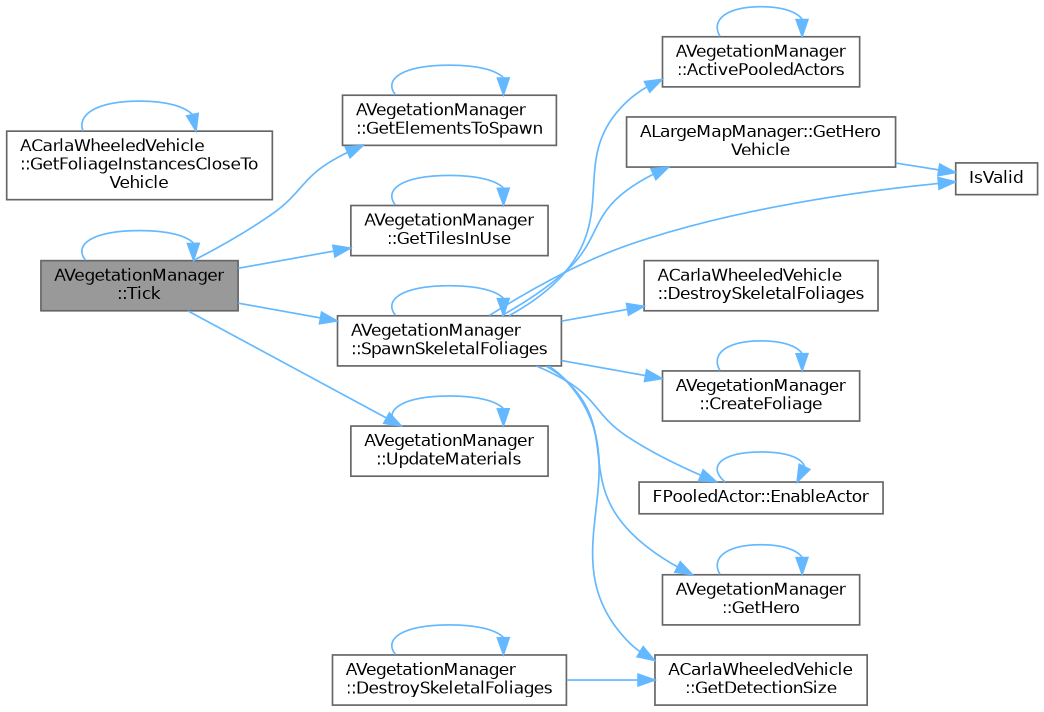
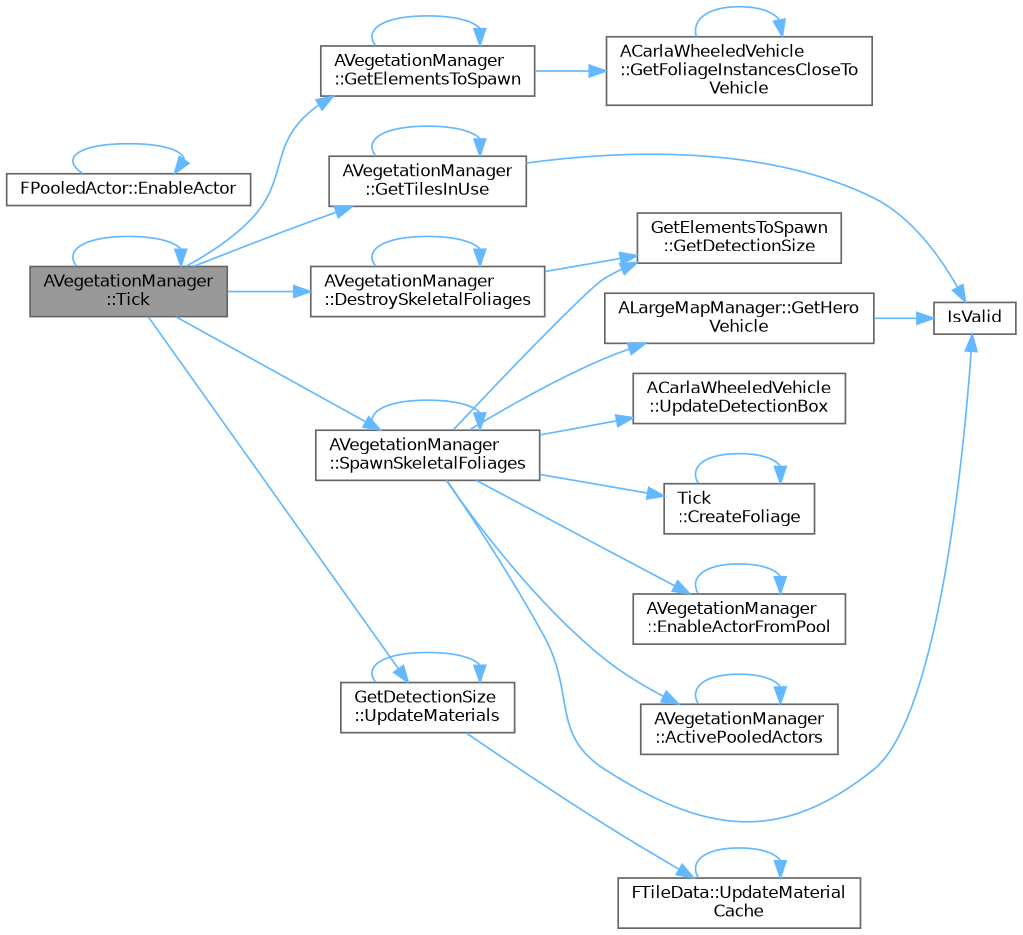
  digraph {
    rankdir=LR
    node [color=grey40 fillcolor=white fontname=Helvetica fontsize=10 shape=box style=filled]
    edge [color=steelblue1 fontname=Helvetica fontsize=10 labelfontname=Helvetica labelfontsize=10 style=solid]
    n1 [color=gray40 fillcolor=grey60 fontcolor=black height=0.2 label="AVegetationManager\l::Tick" width=0.4]
    n2 [height=0.2 label="AVegetationManager\l::DestroySkeletalFoliages" width=0.4]
    n3 [height=0.2 label="AVegetationManager\l::GetElementsToSpawn" width=0.4]
    n4 [height=0.2 label="AVegetationManager\l::GetTilesInUse" width=0.4]
    n5 [height=0.2 label="AVegetationManager\l::SpawnSkeletalFoliages" width=0.4]
-   n6 [height=0.2 label="AVegetationManager\l::UpdateMaterials" width=0.4]
+   n6 [height=0.2 label="GetDetectionSize\l::UpdateMaterials" width=0.4]
    n7 [height=0.2 label="AVegetationManager\l::ActivePooledActors" width=0.4]
-   n8 [height=0.2 label="ACarlaWheeledVehicle\l::GetDetectionSize" width=0.4]
+   n8 [height=0.2 label="GetElementsToSpawn\l::GetDetectionSize" width=0.4]
    n9 [height=0.2 label="ACarlaWheeledVehicle\l::GetFoliageInstancesCloseTo\lVehicle" width=0.4]
    n10 [height=0.2 label="ALargeMapManager::GetHero\lVehicle" width=0.4]
    n11 [height=0.2 label=IsValid width=0.4]
-   n12 [height=0.2 label="ACarlaWheeledVehicle\l::DestroySkeletalFoliages" width=0.4]
-   n13 [height=0.2 label="AVegetationManager\l::CreateFoliage" width=0.4]
+   n12 [height=0.2 label="ACarlaWheeledVehicle\l::UpdateDetectionBox" width=0.4]
+   n13 [height=0.2 label="Tick\l::CreateFoliage" width=0.4]
    n14 [height=0.2 label="FPooledActor::EnableActor" width=0.4]
-   n15 [height=0.2 label="AVegetationManager\l::GetHero" width=0.4]
+   n15 [height=0.2 label="AVegetationManager\l::EnableActorFromPool" width=0.4]
+   n16 [height=0.2 label="FTileData::UpdateMaterial\lCache" width=0.4]
    n1 -> n1
+   n1 -> n2
    n1 -> n3
    n1 -> n4
    n1 -> n5
    n1 -> n6
    n2 -> n2
    n2 -> n8
    n3 -> n3
+   n3 -> n9
    n4 -> n4
+   n4 -> n11
    n5 -> n5
    n5 -> n7
    n5 -> n8
    n5 -> n10
    n5 -> n11
    n5 -> n12
    n5 -> n13
-   n5 -> n14
    n5 -> n15
    n6 -> n6
+   n6 -> n16
    n7 -> n7
    n9 -> n9
    n10 -> n11
    n13 -> n13
    n14 -> n14
    n15 -> n15
+   n16 -> n16
  }
